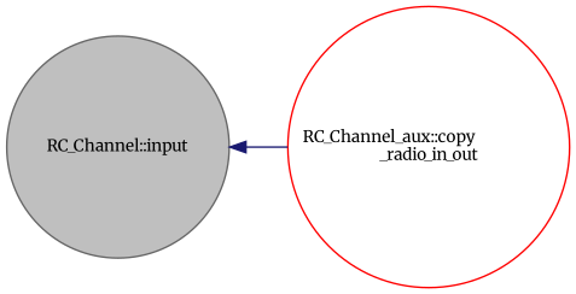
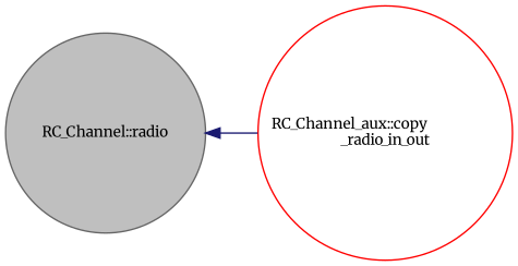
  digraph {
    rankdir=LR
    fontname=Merriweather
    node [fontname=Merriweather fontsize=10 shape=circle style=filled]
-   n1 [color=gray40 fillcolor=grey75 fontcolor=black height=0.2 label="RC_Channel::input" width=0.4]
+   n1 [color=gray40 fillcolor=grey75 fontcolor=black height=0.2 label="RC_Channel::radio" width=0.4]
    n2 [color=red fillcolor=white height=0.2 label="RC_Channel_aux::copy\l_radio_in_out" width=0.4]
    n1 -> n2 [color=midnightblue dir=back fontname=Merriweather fontsize=10 labelfontname=Helvetica labelfontsize=10 style=solid]
  }
